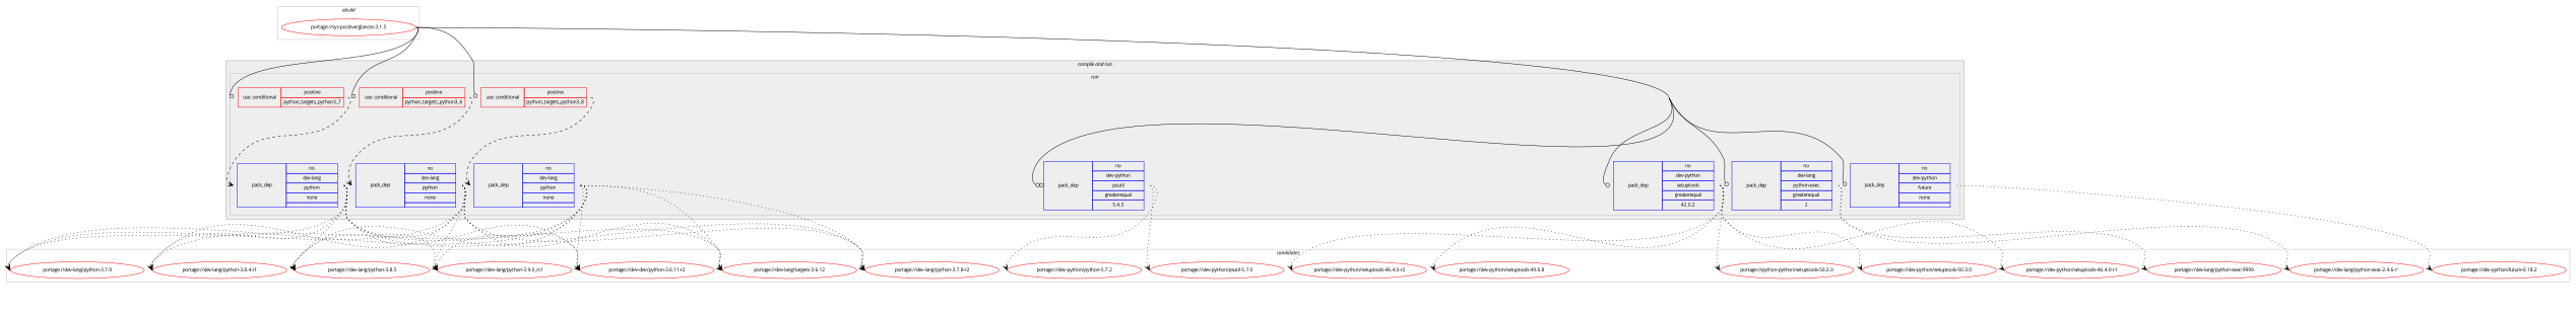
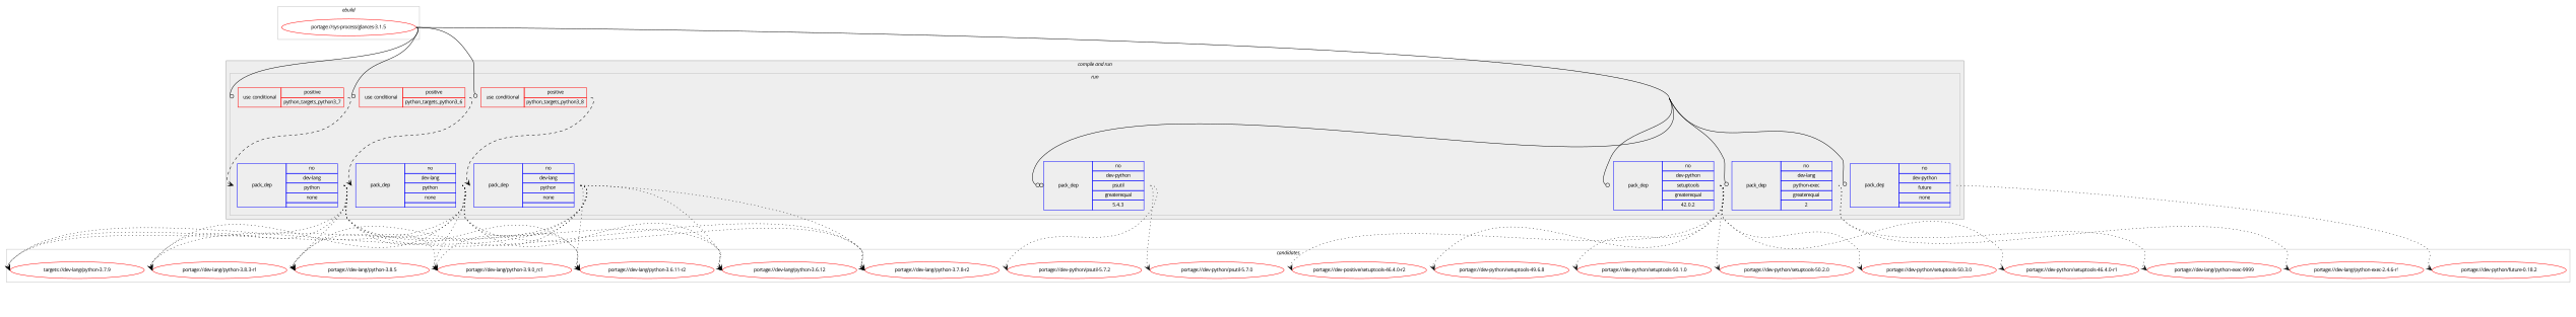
  digraph {
    compound=true
    concentrate=true
    fontname="Open Sans"
    fontsize=10
    newrank=true
    rankdir=TB
    ranksep=1.5
    node [color=red fontname="Open Sans" fontsize=10]
    edge [arrowhead=vee fontname="Open Sans" headport=w style=dotted tailport=e weight=100]
-   n1 [label="portage://sys-positive/glances-3.1.5" width=4]
+   n1 [label="portage://sys-process/glances-3.1.5" width=4]
    n2 [color=blue label=<<TABLE BORDER="0" CELLBORDER="1" CELLSPACING="0" CELLPADDING="4" WIDTH="220"><TR><TD ROWSPAN="6" CELLPADDING="30">pack_dep</TD></TR><TR><TD WIDTH="110">no</TD></TR><TR><TD>dev-lang</TD></TR><TR><TD>python</TD></TR><TR><TD>none</TD></TR><TR><TD></TD></TR></TABLE>> shape=none]
    n3 [label=<<TABLE BORDER="0" CELLBORDER="1" CELLSPACING="0" CELLPADDING="4"><TR><TD ROWSPAN="3" CELLPADDING="10">use_conditional</TD></TR><TR><TD>positive</TD></TR><TR><TD>python_targets_python3_6</TD></TR></TABLE>> shape=none]
    n4 [color=blue label=<<TABLE BORDER="0" CELLBORDER="1" CELLSPACING="0" CELLPADDING="4" WIDTH="220"><TR><TD ROWSPAN="6" CELLPADDING="30">pack_dep</TD></TR><TR><TD WIDTH="110">no</TD></TR><TR><TD>dev-lang</TD></TR><TR><TD>python</TD></TR><TR><TD>none</TD></TR><TR><TD></TD></TR></TABLE>> shape=none]
    n5 [label=<<TABLE BORDER="0" CELLBORDER="1" CELLSPACING="0" CELLPADDING="4"><TR><TD ROWSPAN="3" CELLPADDING="10">use_conditional</TD></TR><TR><TD>positive</TD></TR><TR><TD>python_targets_python3_7</TD></TR></TABLE>> shape=none]
    n6 [color=blue label=<<TABLE BORDER="0" CELLBORDER="1" CELLSPACING="0" CELLPADDING="4" WIDTH="220"><TR><TD ROWSPAN="6" CELLPADDING="30">pack_dep</TD></TR><TR><TD WIDTH="110">no</TD></TR><TR><TD>dev-lang</TD></TR><TR><TD>python</TD></TR><TR><TD>none</TD></TR><TR><TD></TD></TR></TABLE>> shape=none]
    n7 [label=<<TABLE BORDER="0" CELLBORDER="1" CELLSPACING="0" CELLPADDING="4"><TR><TD ROWSPAN="3" CELLPADDING="10">use_conditional</TD></TR><TR><TD>positive</TD></TR><TR><TD>python_targets_python3_8</TD></TR></TABLE>> shape=none]
    n8 [color=blue label=<<TABLE BORDER="0" CELLBORDER="1" CELLSPACING="0" CELLPADDING="4" WIDTH="220"><TR><TD ROWSPAN="6" CELLPADDING="30">pack_dep</TD></TR><TR><TD WIDTH="110">no</TD></TR><TR><TD>dev-lang</TD></TR><TR><TD>python-exec</TD></TR><TR><TD>greaterequal</TD></TR><TR><TD>2</TD></TR></TABLE>> shape=none]
    n9 [color=blue label=<<TABLE BORDER="0" CELLBORDER="1" CELLSPACING="0" CELLPADDING="4" WIDTH="220"><TR><TD ROWSPAN="6" CELLPADDING="30">pack_dep</TD></TR><TR><TD WIDTH="110">no</TD></TR><TR><TD>dev-python</TD></TR><TR><TD>future</TD></TR><TR><TD>none</TD></TR><TR><TD></TD></TR></TABLE>> shape=none]
    n10 [color=blue label=<<TABLE BORDER="0" CELLBORDER="1" CELLSPACING="0" CELLPADDING="4" WIDTH="220"><TR><TD ROWSPAN="6" CELLPADDING="30">pack_dep</TD></TR><TR><TD WIDTH="110">no</TD></TR><TR><TD>dev-python</TD></TR><TR><TD>psutil</TD></TR><TR><TD>greaterequal</TD></TR><TR><TD>5.4.3</TD></TR></TABLE>> shape=none]
    n11 [color=blue label=<<TABLE BORDER="0" CELLBORDER="1" CELLSPACING="0" CELLPADDING="4" WIDTH="220"><TR><TD ROWSPAN="6" CELLPADDING="30">pack_dep</TD></TR><TR><TD WIDTH="110">no</TD></TR><TR><TD>dev-python</TD></TR><TR><TD>setuptools</TD></TR><TR><TD>greaterequal</TD></TR><TR><TD>42.0.2</TD></TR></TABLE>> shape=none]
    n12 [label="portage://dev-lang/python-3.9.0_rc1" width=4]
    n13 [label="portage://dev-lang/python-3.8.5" width=4]
-   n14 [label="portage://dev-lang/python-3.8.4-r1" width=4]
-   n15 [label="portage://dev-lang/python-3.7.9" width=4]
+   n14 [label="portage://dev-lang/python-3.8.3-r1" width=4]
+   n15 [label="targets://dev-lang/python-3.7.9" width=4]
    n16 [label="portage://dev-lang/python-3.7.8-r2" width=4]
-   n17 [label="portage://dev-lang/targets-3.6.12" width=4]
-   n18 [label="portage://dev-dev/python-3.6.11-r2" width=4]
+   n17 [label="portage://dev-lang/python-3.6.12" width=4]
+   n18 [label="portage://dev-lang/python-3.6.11-r2" width=4]
    n19 [label="portage://dev-lang/python-exec-9999" width=4]
    n20 [label="portage://dev-lang/python-exec-2.4.6-r1" width=4]
    n21 [label="portage://dev-python/future-0.18.2" width=4]
-   n22 [label="portage://dev-python/python-5.7.2" width=4]
+   n22 [label="portage://dev-python/psutil-5.7.2" width=4]
    n23 [label="portage://dev-python/psutil-5.7.0" width=4]
    n24 [label="portage://dev-python/setuptools-50.3.0" width=4]
-   n25 [label="portage://python-python/setuptools-50.2.0" width=4]
+   n25 [label="portage://dev-python/setuptools-50.2.0" width=4]
+   n26 [label="portage://dev-python/setuptools-50.1.0" width=4]
    n27 [label="portage://dev-python/setuptools-49.6.8" width=4]
-   n28 [label="portage://dev-python/setuptools-46.4.0-r2" width=4]
+   n28 [label="portage://dev-positive/setuptools-46.4.0-r2" width=4]
    n29 [label="portage://dev-python/setuptools-46.4.0-r1" width=4]
    subgraph cluster_1 {
      color=gray
      label=<<i>ebuild</i>>
      rank=same
      n1
    }
    subgraph cluster_2 {
      color=gray
      label=<<i>dependencies</i>>
      subgraph cluster_3 {
        color=gray
        fillcolor="#eeeeee"
        label=<<i>compile</i>>
        style=filled
      }
      subgraph cluster_4 {
        color=gray
        fillcolor="#eeeeee"
        label=<<i>compile and run</i>>
        style=filled
      }
      subgraph cluster_5 {
        color=gray
        fillcolor="#eeeeee"
        label=<<i>run</i>>
        style=filled
        subgraph sub_6 {
          color=gray
          fillcolor="#eeeeee"
          label=<<i>run</i>>
          style=filled
          n3
          subgraph sub_7 {
            color=gray
            fillcolor="#eeeeee"
            label=<<i>run</i>>
            style=filled
            n2
          }
        }
        subgraph sub_8 {
          color=gray
          fillcolor="#eeeeee"
          label=<<i>run</i>>
          style=filled
          n5
          subgraph sub_9 {
            color=gray
            fillcolor="#eeeeee"
            label=<<i>run</i>>
            style=filled
            n4
          }
        }
        subgraph sub_10 {
          color=gray
          fillcolor="#eeeeee"
          label=<<i>run</i>>
          style=filled
          n7
          subgraph sub_11 {
            color=gray
            fillcolor="#eeeeee"
            label=<<i>run</i>>
            style=filled
            n6
          }
        }
        subgraph sub_12 {
          color=gray
          fillcolor="#eeeeee"
          label=<<i>run</i>>
          style=filled
          n8
        }
        subgraph sub_13 {
          color=gray
          fillcolor="#eeeeee"
          label=<<i>run</i>>
          style=filled
          n9
        }
        subgraph sub_14 {
          color=gray
          fillcolor="#eeeeee"
          label=<<i>run</i>>
          style=filled
          n10
        }
        subgraph sub_15 {
          color=gray
          fillcolor="#eeeeee"
          label=<<i>run</i>>
          style=filled
          n11
        }
      }
    }
    subgraph cluster_16 {
      color=gray
      label=<<i>candidates</i>>
      rank=same
      subgraph sub_17 {
        color=black
        label=<<i>candidates</i>>
        nodesep=1
        rank=same
        n12
        n13
        n14
        n15
        n16
        n17
        n18
      }
      subgraph sub_18 {
        color=black
        label=<<i>candidates</i>>
        nodesep=1
        rank=same
        n12
        n13
        n14
        n15
        n16
        n17
        n18
      }
      subgraph sub_19 {
        color=black
        label=<<i>candidates</i>>
        nodesep=1
        rank=same
        n12
        n13
        n14
        n15
        n16
        n17
        n18
      }
      subgraph sub_20 {
        color=black
        label=<<i>candidates</i>>
        nodesep=1
        rank=same
        n19
        n20
      }
      subgraph sub_21 {
        color=black
        label=<<i>candidates</i>>
        nodesep=1
        rank=same
        n21
      }
      subgraph sub_22 {
        color=black
        label=<<i>candidates</i>>
        nodesep=1
        rank=same
        n22
        n23
      }
      subgraph sub_23 {
        color=black
        label=<<i>candidates</i>>
        nodesep=1
        rank=same
        n24
        n25
+       n26
        n27
        n28
        n29
      }
    }
    n1 -> n3 [arrowhead=odot style=solid weight=20]
    n1 -> n5 [arrowhead=odot style=solid weight=20]
    n1 -> n7 [arrowhead=odot style=solid weight=20]
    n1 -> n8 [arrowhead=odot style=solid weight=20]
    n1 -> n9 [arrowhead=odot style=solid weight=20]
    n1 -> n10 [arrowhead=odot style=solid weight=20]
    n1 -> n11 [arrowhead=odot style=solid weight=20]
    n2 -> n12
    n2 -> n13
    n2 -> n14
    n2 -> n15
    n2 -> n16
    n2 -> n17
    n2 -> n18
    n3 -> n2 [style=dashed weight=20]
    n4 -> n12
    n4 -> n13
    n4 -> n14
    n4 -> n15
    n4 -> n16
    n4 -> n17
    n4 -> n18
    n5 -> n4 [style=dashed weight=20]
    n6 -> n12
    n6 -> n13
    n6 -> n14
    n6 -> n15
    n6 -> n16
    n6 -> n17
    n6 -> n18
    n7 -> n6 [style=dashed weight=20]
    n8 -> n19
    n8 -> n20
    n9 -> n21
    n10 -> n22
    n10 -> n23
    n11 -> n24
    n11 -> n25
+   n11 -> n26
    n11 -> n27
    n11 -> n28
    n11 -> n29
  }
